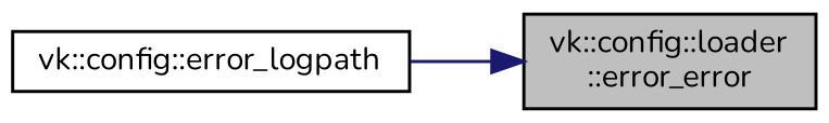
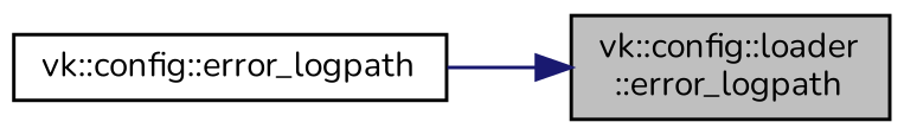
  digraph {
    rankdir=RL
    fontname=Nunito
    node [color=black fontname=Nunito fontsize=10 shape=record style=filled]
-   n1 [fillcolor=grey75 fontcolor=black height=0.2 label="vk::config::loader\l::error_error" width=0.4]
+   n1 [fillcolor=grey75 fontcolor=black height=0.2 label="vk::config::loader\l::error_logpath" width=0.4]
    n2 [fillcolor=white height=0.2 label="vk::config::error_logpath" width=0.4]
    n1 -> n2 [color=midnightblue dir=back fontname=Nunito fontsize=10 labelfontname=Helvetica labelfontsize=10 style=solid]
  }
